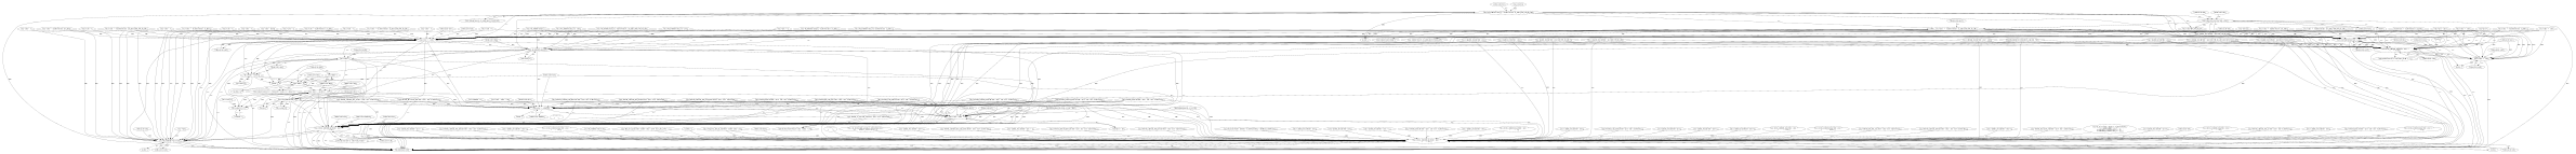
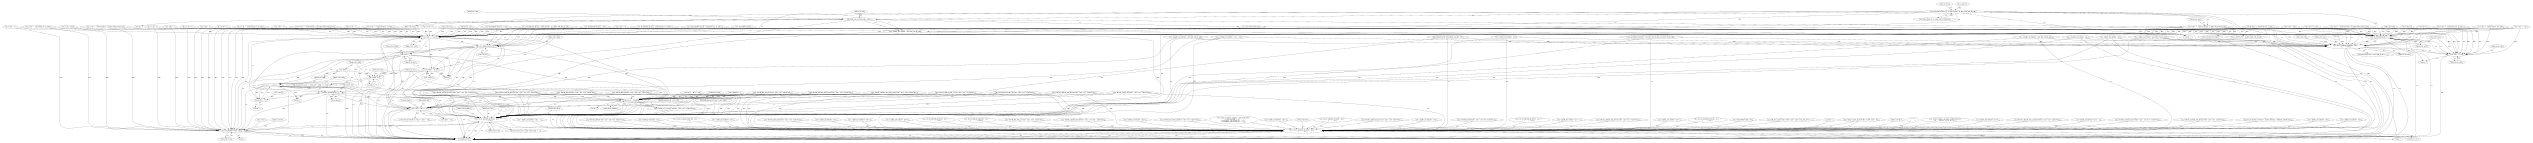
  digraph {
    fontname="Courier Prime"
    node [fontname="Courier Prime"]
    edge [fontname="Courier Prime"]
    n1 [label="(Call,tptr += (sizeof(struct in_addr)+BGP_VPN_RD_LEN))"]
    n2 [label="(Call,ND_TCHECK2(tptr[0], tlen))"]
    n3 [label="(Call,print_unknown_data(ndo, tptr, \"\n\t    \", tlen))"]
    n4 [label="(Call,tptr += tlen)"]
    n5 [label="(Call,tptr += tlen)"]
    n6 [label="(MethodReturn,RET)"]
    n7 [label="(Call,sizeof(struct in_addr)+BGP_VPN_RD_LEN)"]
    n8 [label="(Block,)"]
    n9 [label="(ControlStructure,break;)"]
    n10 [label="(Identifier,tlen)"]
    n11 [label="(Block,)"]
    n12 [label="(Call,print_unknown_data(ndo, pptr, \"\n\t    \", len))"]
    n13 [label="(ControlStructure,if (ndo->ndo_vflag <= 1))"]
    n14 [label="(Identifier,tlen)"]
    n15 [label="(Identifier,tlen)"]
    n16 [label="(Call,ND_TCHECK(tptr[0]))"]
    n17 [label="(Call,snpa = tptr[0])"]
    n18 [label="(Call,tptr++)"]
    n19 [label="(Call,ND_TCHECK(tptr[0]))"]
    n20 [label="(Call,tptr < pptr + len)"]
    n21 [label="(Call,print_unknown_data(ndo, tptr, \"\n\t    \", tlen))"]
    n22 [label="(Call,ND_TCHECK2(*tptr,tlen))"]
    n23 [label="(Call,tptr += advance)"]
    n24 [label="(Block,)"]
    n25 [label="(Identifier,tlen)"]
    n26 [label="(Call,ND_TCHECK2(tptr[0], sizeof(struct in_addr)+BGP_VPN_RD_LEN))"]
    n27 [label="(Call,bgp_vpn_rd_print(ndo, tptr))"]
    n28 [label="(Call,tptr+BGP_VPN_RD_LEN)"]
    n29 [label="(Call,sizeof(struct in_addr)+BGP_VPN_RD_LEN)"]
    n30 [label="(Call,ipaddr_string(ndo, tptr+BGP_VPN_RD_RET))"]
    n31 [label="(Identifier,tptr)"]
    n32 [label="(Block,)"]
    n33 [label="(Call,tptr[0])"]
    n34 [label="(Identifier,len)"]
    n35 [label="(Block,)"]
    n36 [label="(Call,snpa > 0)"]
    n37 [label="(Call,tptr[0])"]
    n38 [label="(Call,tptr += tptr[0] + 1)"]
    n39 [label="(Call,tptr[0] + 1)"]
    n40 [label="(Identifier,tptr)"]
    n41 [label="(Block,)"]
    n42 [label="(Call,tptr[0])"]
    n43 [label="(Call,pptr + len)"]
    n44 [label="(ControlStructure,while (tptr < pptr + len))"]
    n45 [label="(ControlStructure,if (ndo->ndo_vflag <= 1))"]
    n46 [label="(Identifier,tlen)"]
    n47 [label="(Block,)"]
    n48 [label="(Identifier,tlen)"]
    n49 [label="(Identifier,advance)"]
    n50 [label="(Block,)"]
    n51 [label="(Call,decode_rt_routing_info(ndo, tptr, buf, sizeof(buf)))"]
    n52 [label="(ControlStructure,for (/*nothing*/; snpa > 0; snpa--))"]
    n53 [label="(Literal,0)"]
    n54 [label="(Call,snpa--)"]
    n55 [label="(Identifier,snpa)"]
    n56 [label="(Literal,1)"]
    n57 [label="(Call,tptr++)"]
    n58 [label="(Identifier,tptr)"]
    n59 [label="(Call,decode_prefix6(ndo, tptr, len, buf, sizeof(buf)))"]
    n60 [label="(Call,ipaddr_string(ndo, tptr))"]
    n61 [label="(Identifier,ndo)"]
    n62 [label="(Call,print_unknown_data(ndo, tptr, \"\n\t      \", 8))"]
    n63 [label="(Call,ipaddr_string(ndo, tptr))"]
    n64 [label="(Call,decode_clnp_prefix(ndo, tptr, buf, sizeof(buf)))"]
    n65 [label="(Call,ipaddr_string(ndo, tptr))"]
    n66 [label="(Call,ND_TCHECK2(tptr[0], tlen))"]
    n67 [label="(Identifier,tptr)"]
    n68 [label="(Call,tptr += (sizeof(struct in6_addr)+BGP_VPN_RD_LEN))"]
    n69 [label="(Call,ipaddr_string(ndo, tptr+2))"]
    n70 [label="(Call,ipaddr_string(ndo, tptr+4))"]
    n71 [label="(Call,tptr +=3)"]
    n72 [label="(Identifier,advance)"]
    n73 [label="(Call,print_unknown_data(ndo, tptr, \"\n\t      \", tlen))"]
    n74 [label="(Call,tptr += (sizeof(struct in_addr)))"]
    n75 [label="(Identifier,ndo)"]
    n76 [label="(Call,print_unknown_data(ndo, tptr,\"\n\t      \", length))"]
    n77 [label="(Call,decode_mdt_vpn_nlri(ndo, tptr, buf, sizeof(buf)))"]
    n78 [label="(Call,tlen = 0)"]
    n79 [label="(Call,decode_labeled_prefix6(ndo, tptr, len, buf, sizeof(buf)))"]
    n80 [label="(Identifier,ndo)"]
    n81 [label="(MethodParameterIn,u_int len)"]
    n82 [label="(Call,ipaddr_string(ndo, tptr+4))"]
    n83 [label="(Call,tlen = 0)"]
    n84 [label="(Call,tptr += sizeof(struct in6_addr))"]
    n85 [label="(Call,decode_multicast_vpn(ndo, tptr, buf, sizeof(buf)))"]
    n86 [label="(Call,ipaddr_string(ndo, tptr))"]
    n87 [label="(Call,tlen -= sizeof(struct in_addr))"]
    n88 [label="(Call,decode_labeled_prefix4(ndo, tptr, len, buf, sizeof(buf)))"]
    n89 [label="(Call,as_printf(ndo, astostr, sizeof(astostr),\n\t\t\t\tas_size == 2 ?\n\t\t\t\tEXTRACT_16BITS(&tptr[2 + i]) :\n\t\t\t\tEXTRACT_32BITS(&tptr[2 + i])))"]
    n90 [label="(Call,tlen = 0)"]
    n91 [label="(Call,tlen -= sizeof(struct in6_addr))"]
    n92 [label="(Call,ipaddr_string(ndo, tptr+2))"]
    n93 [label="(Identifier,ndo)"]
    n94 [label="(Call,tlen = 0)"]
    n95 [label="(Call,print_unknown_data(ndo, pptr, \"\n\t    \", len))"]
    n96 [label="(Call,tptr[0])"]
    n97 [label="(Call,decode_labeled_vpn_l2(ndo, tptr, buf, sizeof(buf)))"]
    n98 [label="(Identifier,ndo)"]
    n99 [label="(Call,ipaddr_string(ndo, tptr))"]
    n100 [label="(Call,tlen -= (sizeof(struct in6_addr)+BGP_VPN_RD_LEN))"]
    n101 [label="(Call,decode_prefix4(ndo, tptr, len, buf, sizeof(buf)))"]
    n102 [label="(Call,isonsap_string(ndo, tptr+BGP_VPN_RD_LEN,tlen-BGP_VPN_RD_LEN))"]
    n103 [label="(Call,tlen = 0)"]
    n104 [label="(Call,ND_TCHECK2(tptr[0], sizeof(struct in_addr)))"]
    n105 [label="(Call,tlen -= (sizeof(struct in_addr)))"]
    n106 [label="(MethodParameterIn,const u_char *pptr)"]
    n107 [label="(Identifier,snpa)"]
    n108 [label="(Call,ip6addr_string(ndo, tptr+BGP_VPN_RD_LEN+3))"]
    n109 [label="(Call,print_unknown_data(ndo, tptr-3, \"\n\t    \", tlen))"]
    n110 [label="(Call,ipaddr_string(ndo, tptr + 4))"]
    n111 [label="(Identifier,ndo)"]
    n112 [label="(Call,decode_labeled_vpn_prefix4(ndo, tptr, buf, sizeof(buf)))"]
    n113 [label="(Call,tptr += tlen)"]
    n114 [label="(Call,decode_labeled_vpn_prefix6(ndo, tptr, buf, sizeof(buf)))"]
    n115 [label="(Call,tptr = pptr)"]
    n116 [label="(Call,ipaddr_string(ndo, tptr+BGP_VPN_RD_LEN+4))"]
    n117 [label="(Call,decode_clnp_prefix(ndo, tptr, buf, sizeof(buf)))"]
    n118 [label="(Identifier,tptr)"]
    n119 [label="(Call,advance < 0)"]
    n120 [label="(Call,decode_prefix4(ndo, tptr, len, buf, sizeof(buf)))"]
    n121 [label="(Call,ND_TCHECK2(tptr[0], sizeof(struct in_addr)))"]
    n122 [label="(Call,ip6addr_string(ndo, tptr+BGP_VPN_RD_LEN))"]
    n123 [label="(Call,isonsap_string(ndo, tptr, tlen))"]
    n124 [label="(Identifier,tptr)"]
    n125 [label="(Call,tlen = 0)"]
    n126 [label="(Identifier,snpa)"]
    n127 [label="(Call,ipaddr_string(ndo, tptr+2))"]
    n128 [label="(MethodParameterIn,netdissect_options *ndo)"]
    n129 [label="(Call,print_unknown_data(ndo, tptr, \"\n\t    \", tlen))"]
    n130 [label="(Call,ND_TCHECK(tptr[0]))"]
    n131 [label="(Block,tptr += sizeof(struct in_addr))"]
    n132 [label="(Call,ip6addr_string(ndo, tptr))"]
    n133 [label="(Call,ND_TCHECK2(*pptr,len))"]
    n134 [label="(Identifier,ndo)"]
    n135 [label="(Call,decode_labeled_vpn_l2(ndo, tptr, buf, sizeof(buf)))"]
    n136 [label="(Call,tlen > 0)"]
    n137 [label="(Call,bgp_attr_print(ndo, atype, tptr, alen, attr_set_level + 1))"]
    n138 [label="(Call,ND_TCHECK2(tptr[0], tlen))"]
    n139 [label="(Call,ND_TCHECK2(tptr[0], sizeof(struct in6_addr)+BGP_VPN_RD_LEN))"]
    n140 [label="(Literal,1)"]
    n141 [label="(Literal,done:)"]
    n142 [label="(Call,bgp_attr_get_as_size(ndo, atype, pptr, len))"]
    n143 [label="(Literal,\"\n\t    \")"]
    n144 [label="(Identifier,tptr)"]
    n145 [label="(Literal,\"\n\t    \")"]
    n146 [label="(Identifier,pptr)"]
    n147 [label="(Literal,\"\n\t    \")"]
    n148 [label="(Call,as_printf(ndo, astostr, sizeof(astostr),\n\t\t\t    EXTRACT_32BITS(tptr+2)))"]
    n149 [label="(Call,decode_labeled_vpn_prefix6(ndo, tptr, buf, sizeof(buf)))"]
    n150 [label="(Call,ipaddr_string(ndo, tptr+4))"]
    n151 [label="(Call,tptr = pptr + len)"]
    n152 [label="(Call,decode_labeled_vpn_clnp_prefix(ndo, tptr, buf, sizeof(buf)))"]
    n153 [label="(Call,tlen = 0)"]
    n154 [label="(Call,decode_labeled_prefix6(ndo, tptr, len, buf, sizeof(buf)))"]
    n155 [label="(Identifier,ndo)"]
    n156 [label="(Identifier,tptr)"]
    n157 [label="(Call,ipaddr_string(ndo, tptr + 4))"]
    n158 [label="(Identifier,af)"]
    n159 [label="(Call,decode_labeled_prefix4(ndo, tptr, len, buf, sizeof(buf)))"]
    n160 [label="(Call,decode_mdt_vpn_nlri(ndo, tptr, buf, sizeof(buf)))"]
    n161 [label="(Identifier,tptr)"]
    n162 [label="(Identifier,snpa)"]
    n163 [label="(Call,tlen = 0)"]
    n164 [label="(Call,decode_labeled_vpn_prefix4(ndo, tptr, buf, sizeof(buf)))"]
    n165 [label="(Call,decode_labeled_vpn_clnp_prefix(ndo, tptr, buf, sizeof(buf)))"]
    n166 [label="(Call,ipaddr_string(ndo, tptr))"]
    n167 [label="(Identifier,tlen)"]
    n168 [label="(Call,as_printf(ndo, astostr, sizeof(astostr), EXTRACT_32BITS(tptr)))"]
    n169 [label="(Call,decode_multicast_vpn(ndo, tptr, buf, sizeof(buf)))"]
    n170 [label="(Identifier,tptr)"]
    n171 [label="(Call,ipaddr_string(ndo, tptr))"]
    n172 [label="(Call,ipaddr_string(ndo, tptr))"]
    n173 [label="(Identifier,tptr)"]
    n174 [label="(Identifier,ndo)"]
    n175 [label="(Identifier,tptr)"]
    n176 [label="(Call,tptr[0])"]
    n177 [label="(Call,*tptr)"]
    n178 [label="(Call,tptr[0])"]
    n179 [label="(Call,decode_prefix6(ndo, tptr, len, buf, sizeof(buf)))"]
    n180 [label="(Call,tlen -= (sizeof(struct in_addr)+BGP_VPN_RD_LEN))"]
    n181 [label="(Call,ipaddr_string(ndo, tptr + 2))"]
    n182 [label="(Call,tptr += tlen)"]
    n183 [label="(Call,tlen = nhlen)"]
    n1 -> n2 [label="DDG: "]
    n1 -> n3 [label="DDG: "]
    n1 -> n4 [label="DDG: "]
    n1 -> n5 [label="DDG: "]
    n1 -> n6 [label="DDG: "]
    n1 -> n6 [label="DDG: "]
    n1 -> n7 [label="CFG: "]
    n1 -> n8 [label="AST: "]
    n1 -> n9 [label="CFG: "]
    n2 -> n3 [label="DDG: "]
    n2 -> n3 [label="DDG: "]
    n2 -> n4 [label="DDG: "]
    n2 -> n4 [label="DDG: "]
    n2 -> n6 [label="DDG: "]
    n2 -> n6 [label="DDG: "]
    n2 -> n10 [label="CFG: "]
    n2 -> n11 [label="AST: "]
    n3 -> n4 [label="DDG: "]
    n3 -> n4 [label="DDG: "]
    n3 -> n6 [label="DDG: "]
    n3 -> n6 [label="DDG: "]
    n3 -> n12 [label="DDG: "]
    n3 -> n13 [label="AST: "]
    n3 -> n14 [label="CFG: "]
    n4 -> n6 [label="DDG: "]
    n4 -> n11 [label="AST: "]
    n4 -> n15 [label="CFG: "]
    n5 -> n6 [label="DDG: "]
    n5 -> n16 [label="DDG: "]
    n5 -> n17 [label="DDG: "]
    n5 -> n18 [label="DDG: "]
    n5 -> n19 [label="DDG: "]
    n5 -> n20 [label="DDG: "]
    n5 -> n21 [label="DDG: "]
    n5 -> n22 [label="DDG: "]
    n5 -> n23 [label="DDG: "]
    n5 -> n24 [label="AST: "]
    n5 -> n25 [label="CFG: "]
    n7 -> n1 [label="AST: "]
    n10 -> n2 [label="AST: "]
    n12 -> n6 [label="DDG: "]
    n12 -> n6 [label="DDG: "]
    n12 -> n6 [label="DDG: "]
    n12 -> n6 [label="DDG: "]
    n12 -> n34 [label="CFG: "]
    n12 -> n35 [label="AST: "]
    n14 -> n3 [label="AST: "]
    n15 -> n4 [label="AST: "]
    n16 -> n6 [label="DDG: "]
    n16 -> n17 [label="DDG: "]
    n16 -> n18 [label="DDG: "]
    n16 -> n19 [label="DDG: "]
    n16 -> n20 [label="DDG: "]
    n16 -> n21 [label="DDG: "]
    n16 -> n22 [label="DDG: "]
    n16 -> n23 [label="DDG: "]
    n16 -> n24 [label="AST: "]
    n16 -> n33 [label="CFG: "]
    n17 -> n6 [label="DDG: "]
    n17 -> n6 [label="DDG: "]
    n17 -> n24 [label="AST: "]
    n17 -> n36 [label="DDG: "]
    n17 -> n37 [label="CFG: "]
    n18 -> n19 [label="DDG: "]
    n18 -> n20 [label="DDG: "]
    n18 -> n21 [label="DDG: "]
    n18 -> n22 [label="DDG: "]
    n18 -> n23 [label="DDG: "]
    n18 -> n24 [label="AST: "]
    n18 -> n38 [label="DDG: "]
    n18 -> n39 [label="DDG: "]
    n18 -> n40 [label="CFG: "]
    n19 -> n6 [label="DDG: "]
    n19 -> n20 [label="DDG: "]
    n19 -> n21 [label="DDG: "]
    n19 -> n22 [label="DDG: "]
    n19 -> n23 [label="DDG: "]
    n19 -> n38 [label="DDG: "]
    n19 -> n39 [label="DDG: "]
    n19 -> n41 [label="AST: "]
    n19 -> n42 [label="CFG: "]
    n20 -> n6 [label="DDG: "]
    n20 -> n6 [label="DDG: "]
    n20 -> n6 [label="DDG: "]
    n20 -> n21 [label="DDG: "]
    n20 -> n43 [label="CFG: "]
    n20 -> n44 [label="AST: "]
    n21 -> n6 [label="DDG: "]
    n21 -> n6 [label="DDG: "]
    n21 -> n6 [label="DDG: "]
    n21 -> n12 [label="DDG: "]
    n21 -> n22 [label="DDG: "]
    n21 -> n45 [label="AST: "]
    n21 -> n46 [label="CFG: "]
    n22 -> n6 [label="DDG: "]
    n22 -> n6 [label="DDG: "]
    n22 -> n6 [label="DDG: "]
    n22 -> n21 [label="DDG: "]
    n22 -> n47 [label="AST: "]
    n22 -> n48 [label="CFG: "]
-   n23 -> n44 [label="DDG: "]
+   n23 -> n6 [label="DDG: "]
    n23 -> n20 [label="DDG: "]
    n23 -> n49 [label="CFG: "]
    n23 -> n50 [label="AST: "]
    n23 -> n51 [label="DDG: "]
    n25 -> n5 [label="AST: "]
    n26 -> n1 [label="DDG: "]
    n26 -> n2 [label="DDG: "]
    n26 -> n5 [label="DDG: "]
    n26 -> n6 [label="DDG: "]
    n26 -> n6 [label="DDG: "]
    n26 -> n8 [label="AST: "]
    n26 -> n16 [label="DDG: "]
    n26 -> n27 [label="DDG: "]
    n26 -> n28 [label="DDG: "]
    n26 -> n29 [label="CFG: "]
    n26 -> n30 [label="DDG: "]
    n27 -> n1 [label="DDG: "]
    n27 -> n6 [label="DDG: "]
    n27 -> n28 [label="DDG: "]
    n27 -> n30 [label="DDG: "]
    n27 -> n30 [label="DDG: "]
    n27 -> n31 [label="CFG: "]
    n27 -> n32 [label="AST: "]
    n29 -> n26 [label="AST: "]
    n30 -> n3 [label="DDG: "]
    n30 -> n12 [label="DDG: "]
    n30 -> n21 [label="DDG: "]
    n31 -> n27 [label="AST: "]
    n33 -> n16 [label="AST: "]
    n34 -> n12 [label="AST: "]
    n36 -> n6 [label="DDG: "]
    n36 -> n6 [label="DDG: "]
    n36 -> n38 [label="DDG: "]
    n36 -> n52 [label="AST: "]
    n36 -> n53 [label="CFG: "]
    n37 -> n17 [label="AST: "]
    n38 -> n6 [label="DDG: "]
    n38 -> n19 [label="DDG: "]
    n38 -> n20 [label="DDG: "]
    n38 -> n21 [label="DDG: "]
    n38 -> n22 [label="DDG: "]
    n38 -> n23 [label="DDG: "]
    n38 -> n39 [label="CFG: "]
    n38 -> n39 [label="DDG: "]
    n38 -> n41 [label="AST: "]
    n39 -> n38 [label="AST: "]
    n39 -> n56 [label="CFG: "]
    n40 -> n17 [label="CFG: "]
    n40 -> n18 [label="AST: "]
    n42 -> n19 [label="AST: "]
    n43 -> n20 [label="AST: "]
    n46 -> n21 [label="AST: "]
    n48 -> n22 [label="AST: "]
    n49 -> n23 [label="AST: "]
    n51 -> n12 [label="DDG: "]
    n51 -> n21 [label="DDG: "]
    n53 -> n36 [label="AST: "]
    n54 -> n36 [label="DDG: "]
    n54 -> n52 [label="AST: "]
    n54 -> n55 [label="CFG: "]
    n55 -> n38 [label="CFG: "]
    n55 -> n54 [label="AST: "]
    n56 -> n39 [label="AST: "]
    n57 -> n2 [label="DDG: "]
    n57 -> n3 [label="DDG: "]
    n57 -> n4 [label="DDG: "]
    n57 -> n5 [label="DDG: "]
    n58 -> n20 [label="AST: "]
    n58 -> n23 [label="CFG: "]
    n58 -> n36 [label="CFG: "]
    n59 -> n12 [label="DDG: "]
    n60 -> n12 [label="DDG: "]
    n61 -> n26 [label="CFG: "]
    n62 -> n12 [label="DDG: "]
    n63 -> n12 [label="DDG: "]
    n64 -> n12 [label="DDG: "]
    n65 -> n12 [label="DDG: "]
    n66 -> n2 [label="DDG: "]
    n66 -> n5 [label="DDG: "]
    n66 -> n16 [label="DDG: "]
    n67 -> n21 [label="AST: "]
    n68 -> n2 [label="DDG: "]
    n68 -> n3 [label="DDG: "]
    n68 -> n4 [label="DDG: "]
    n68 -> n5 [label="DDG: "]
    n69 -> n12 [label="DDG: "]
    n70 -> n12 [label="DDG: "]
    n71 -> n2 [label="DDG: "]
    n71 -> n5 [label="DDG: "]
    n71 -> n16 [label="DDG: "]
    n72 -> n21 [label="CFG: "]
    n73 -> n12 [label="DDG: "]
    n74 -> n2 [label="DDG: "]
    n74 -> n3 [label="DDG: "]
    n74 -> n4 [label="DDG: "]
    n74 -> n5 [label="DDG: "]
    n75 -> n27 [label="AST: "]
    n76 -> n12 [label="DDG: "]
    n77 -> n12 [label="DDG: "]
    n78 -> n5 [label="DDG: "]
    n78 -> n22 [label="DDG: "]
    n79 -> n12 [label="DDG: "]
    n80 -> n3 [label="AST: "]
    n81 -> n12 [label="DDG: "]
    n81 -> n20 [label="DDG: "]
    n82 -> n12 [label="DDG: "]
    n83 -> n5 [label="DDG: "]
    n83 -> n22 [label="DDG: "]
    n84 -> n2 [label="DDG: "]
    n84 -> n3 [label="DDG: "]
    n84 -> n4 [label="DDG: "]
    n84 -> n5 [label="DDG: "]
    n85 -> n12 [label="DDG: "]
    n86 -> n3 [label="DDG: "]
    n86 -> n12 [label="DDG: "]
    n86 -> n21 [label="DDG: "]
    n87 -> n5 [label="DDG: "]
    n87 -> n22 [label="AST: "]
    n88 -> n12 [label="DDG: "]
    n88 -> n20 [label="DDG: "]
    n88 -> n21 [label="DDG: "]
    n88 -> n23 [label="DDG: "]
    n89 -> n12 [label="DDG: "]
    n90 -> n5 [label="DDG: "]
    n90 -> n22 [label="DDG: "]
    n91 -> n5 [label="DDG: "]
    n91 -> n22 [label="DDG: "]
    n92 -> n12 [label="DDG: "]
    n93 -> n12 [label="AST: "]
    n94 -> n5 [label="DDG: "]
    n94 -> n22 [label="DDG: "]
    n95 -> n12 [label="DDG: "]
    n95 -> n12 [label="DDG: "]
    n96 -> n26 [label="AST: "]
    n97 -> n12 [label="DDG: "]
    n98 -> n22 [label="CFG: "]
    n99 -> n12 [label="DDG: "]
    n100 -> n5 [label="DDG: "]
    n100 -> n22 [label="DDG: "]
    n101 -> n12 [label="DDG: "]
    n102 -> n3 [label="DDG: "]
    n102 -> n12 [label="DDG: "]
    n102 -> n21 [label="DDG: "]
    n103 -> n5 [label="DDG: "]
    n103 -> n22 [label="DDG: "]
    n104 -> n2 [label="DDG: "]
    n104 -> n5 [label="DDG: "]
    n104 -> n16 [label="DDG: "]
    n105 -> n5 [label="DDG: "]
    n105 -> n22 [label="DDG: "]
    n106 -> n12 [label="DDG: "]
    n106 -> n20 [label="DDG: "]
    n107 -> n36 [label="AST: "]
    n107 -> n54 [label="CFG: "]
    n108 -> n3 [label="DDG: "]
    n108 -> n12 [label="DDG: "]
    n108 -> n21 [label="DDG: "]
    n109 -> n12 [label="DDG: "]
    n110 -> n12 [label="DDG: "]
    n111 -> n19 [label="CFG: "]
    n112 -> n12 [label="DDG: "]
    n112 -> n21 [label="DDG: "]
    n112 -> n23 [label="DDG: "]
    n113 -> n2 [label="DDG: "]
    n113 -> n3 [label="DDG: "]
    n113 -> n4 [label="DDG: "]
    n113 -> n5 [label="DDG: "]
    n114 -> n12 [label="DDG: "]
    n115 -> n2 [label="DDG: "]
    n115 -> n3 [label="DDG: "]
    n115 -> n4 [label="DDG: "]
    n115 -> n21 [label="DDG: "]
    n116 -> n3 [label="DDG: "]
    n116 -> n12 [label="DDG: "]
    n116 -> n21 [label="DDG: "]
    n117 -> n12 [label="DDG: "]
    n117 -> n21 [label="DDG: "]
    n117 -> n23 [label="DDG: "]
    n118 -> n38 [label="AST: "]
    n119 -> n23 [label="DDG: "]
    n120 -> n12 [label="DDG: "]
    n120 -> n20 [label="DDG: "]
    n120 -> n21 [label="DDG: "]
    n120 -> n23 [label="DDG: "]
    n121 -> n2 [label="DDG: "]
    n121 -> n5 [label="DDG: "]
    n121 -> n16 [label="DDG: "]
    n122 -> n3 [label="DDG: "]
    n122 -> n12 [label="DDG: "]
    n122 -> n21 [label="DDG: "]
    n123 -> n3 [label="DDG: "]
    n123 -> n12 [label="DDG: "]
    n123 -> n21 [label="DDG: "]
    n124 -> n1 [label="AST: "]
    n125 -> n5 [label="DDG: "]
    n125 -> n22 [label="DDG: "]
    n126 -> n16 [label="CFG: "]
    n126 -> n17 [label="AST: "]
    n127 -> n12 [label="DDG: "]
    n128 -> n3 [label="DDG: "]
    n128 -> n12 [label="DDG: "]
    n128 -> n21 [label="DDG: "]
    n129 -> n12 [label="DDG: "]
    n130 -> n2 [label="DDG: "]
    n130 -> n5 [label="DDG: "]
    n130 -> n16 [label="DDG: "]
    n131 -> n2 [label="DDG: "]
    n131 -> n3 [label="DDG: "]
    n131 -> n4 [label="DDG: "]
    n131 -> n5 [label="DDG: "]
    n132 -> n3 [label="DDG: "]
    n132 -> n12 [label="DDG: "]
    n132 -> n21 [label="DDG: "]
    n133 -> n12 [label="DDG: "]
    n134 -> n21 [label="AST: "]
    n135 -> n12 [label="DDG: "]
    n135 -> n21 [label="DDG: "]
    n135 -> n23 [label="DDG: "]
    n136 -> n2 [label="DDG: "]
    n136 -> n5 [label="DDG: "]
    n136 -> n22 [label="DDG: "]
    n137 -> n12 [label="DDG: "]
    n138 -> n2 [label="DDG: "]
    n138 -> n5 [label="DDG: "]
    n138 -> n16 [label="DDG: "]
    n139 -> n2 [label="DDG: "]
    n139 -> n5 [label="DDG: "]
    n139 -> n16 [label="DDG: "]
    n140 -> n12 [label="CFG: "]
    n141 -> n20 [label="CFG: "]
    n142 -> n12 [label="DDG: "]
    n142 -> n12 [label="DDG: "]
    n143 -> n21 [label="AST: "]
    n144 -> n3 [label="AST: "]
    n145 -> n3 [label="AST: "]
    n146 -> n12 [label="AST: "]
    n147 -> n12 [label="AST: "]
    n148 -> n12 [label="DDG: "]
    n149 -> n12 [label="DDG: "]
    n149 -> n21 [label="DDG: "]
    n149 -> n23 [label="DDG: "]
    n150 -> n12 [label="DDG: "]
    n151 -> n23 [label="DDG: "]
    n152 -> n12 [label="DDG: "]
    n153 -> n5 [label="DDG: "]
    n153 -> n22 [label="DDG: "]
    n154 -> n12 [label="DDG: "]
    n154 -> n20 [label="DDG: "]
    n154 -> n21 [label="DDG: "]
    n154 -> n23 [label="DDG: "]
    n155 -> n2 [label="CFG: "]
    n156 -> n5 [label="AST: "]
    n157 -> n12 [label="DDG: "]
    n158 -> n20 [label="CFG: "]
    n159 -> n12 [label="DDG: "]
    n160 -> n12 [label="DDG: "]
    n160 -> n21 [label="DDG: "]
    n160 -> n23 [label="DDG: "]
    n161 -> n5 [label="CFG: "]
    n162 -> n18 [label="CFG: "]
    n163 -> n5 [label="DDG: "]
    n163 -> n22 [label="DDG: "]
    n164 -> n12 [label="DDG: "]
    n165 -> n12 [label="DDG: "]
    n165 -> n21 [label="DDG: "]
    n165 -> n23 [label="DDG: "]
    n166 -> n3 [label="DDG: "]
    n166 -> n12 [label="DDG: "]
    n166 -> n21 [label="DDG: "]
    n167 -> n4 [label="CFG: "]
    n168 -> n12 [label="DDG: "]
    n169 -> n12 [label="DDG: "]
    n169 -> n21 [label="DDG: "]
    n169 -> n23 [label="DDG: "]
    n170 -> n23 [label="AST: "]
    n171 -> n12 [label="DDG: "]
    n172 -> n12 [label="DDG: "]
    n173 -> n36 [label="CFG: "]
    n174 -> n27 [label="CFG: "]
    n175 -> n3 [label="CFG: "]
    n175 -> n4 [label="AST: "]
    n176 -> n2 [label="AST: "]
    n177 -> n22 [label="AST: "]
    n178 -> n39 [label="AST: "]
    n179 -> n12 [label="DDG: "]
    n179 -> n20 [label="DDG: "]
    n179 -> n21 [label="DDG: "]
    n179 -> n23 [label="DDG: "]
    n180 -> n5 [label="DDG: "]
    n180 -> n22 [label="DDG: "]
    n181 -> n12 [label="DDG: "]
    n182 -> n2 [label="DDG: "]
    n182 -> n3 [label="DDG: "]
    n182 -> n4 [label="DDG: "]
    n182 -> n5 [label="DDG: "]
    n183 -> n5 [label="DDG: "]
    n183 -> n22 [label="DDG: "]
  }
